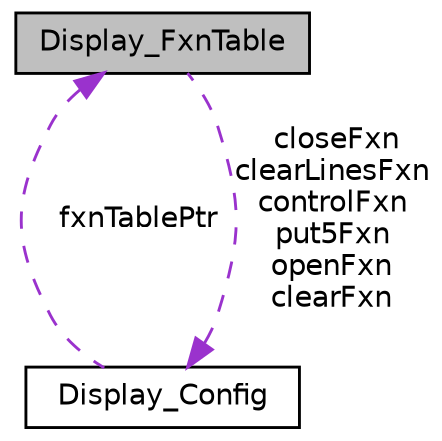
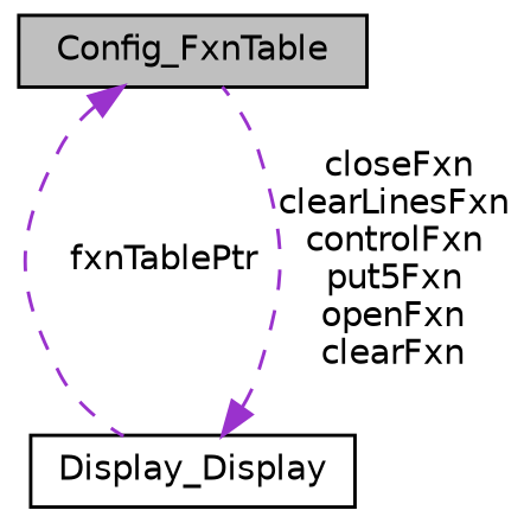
  digraph {
    node [color=black fontname=Helvetica fontsize=10 shape=record style=filled]
    edge [color=darkorchid3 dir=back fontname=Helvetica fontsize=10 labelfontname=Helvetica labelfontsize=10 style=dashed]
-   n1 [fillcolor=grey75 fontcolor=black height=0.2 label=Display_FxnTable width=0.4]
-   n2 [fillcolor=white height=0.2 label=Display_Config width=0.4]
+   n1 [fillcolor=grey75 fontcolor=black height=0.2 label=Config_FxnTable width=0.4]
+   n2 [fillcolor=white height=0.2 label=Display_Display width=0.4]
    n1 -> n2 [label=" fxnTablePtr"]
    n2 -> n1 [label=" closeFxn\nclearLinesFxn\ncontrolFxn\nput5Fxn\nopenFxn\nclearFxn"]
  }
